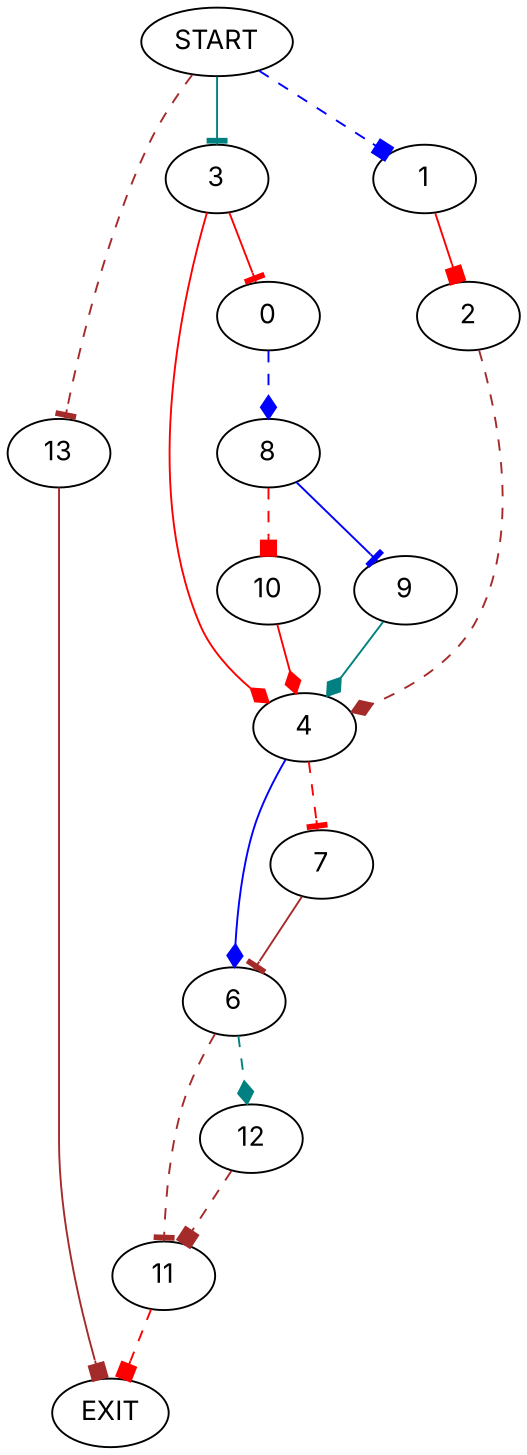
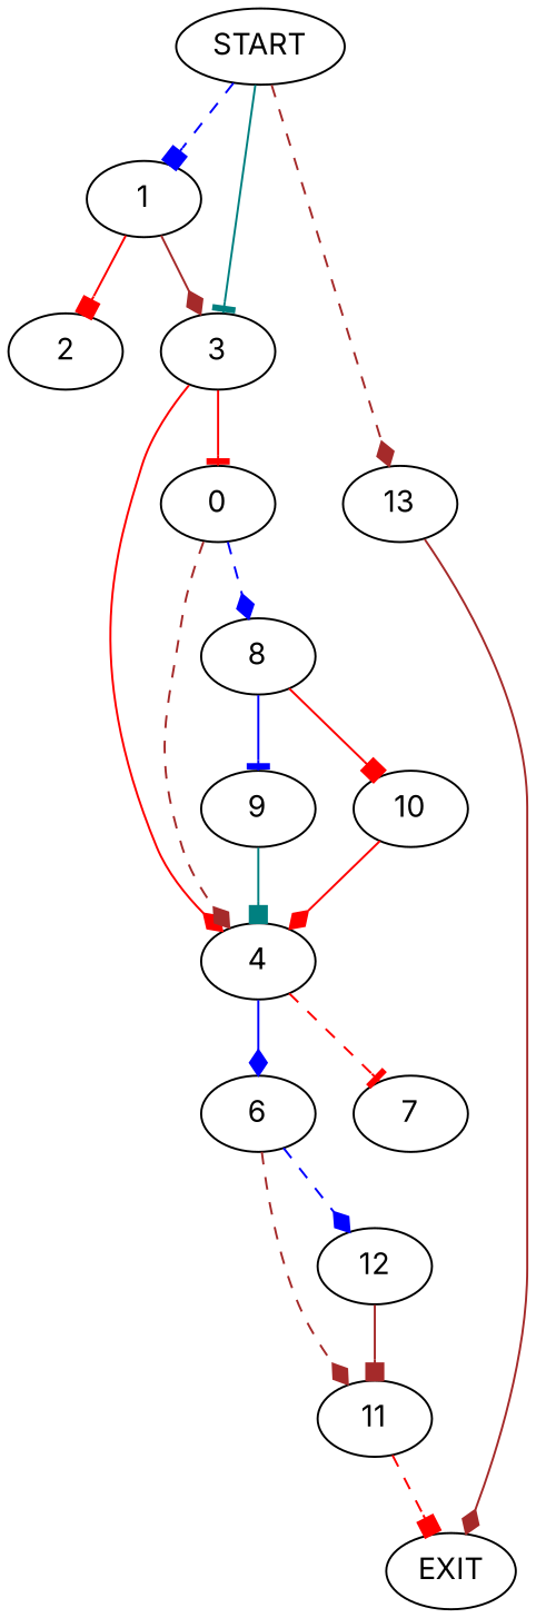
  digraph {
    fontname=Inter
    node [fontname=Inter]
    edge [arrowhead=diamond color=brown fontname=Inter style=solid]
    n1 [label=START]
    1
    13
    3
    2
    n6 [label=EXIT]
    4
    n8 [label=0]
    6
    7
    8
    11
    12
    9
    10
    n1 -> 1 [arrowhead=box color=blue style=dashed]
-   n1 -> 13 [arrowhead=tee style=dashed]
+   n1 -> 13 [style=dashed]
    n1 -> 3 [arrowhead=tee color=teal]
+   1 -> 3
    1 -> 2 [arrowhead=box color=red]
-   13 -> n6 [arrowhead=box]
+   13 -> n6
    3 -> 4 [color=red]
    3 -> n8 [arrowhead=tee color=red]
    4 -> 6 [color=blue]
    4 -> 7 [arrowhead=tee color=red style=dashed]
-   2 -> 4 [style=dashed]
+   n8 -> 4 [style=dashed]
    n8 -> 8 [color=blue style=dashed]
-   6 -> 11 [arrowhead=tee style=dashed]
-   6 -> 12 [color=teal style=dashed]
-   7 -> 6 [arrowhead=tee]
+   6 -> 11 [style=dashed]
+   6 -> 12 [color=blue style=dashed]
    8 -> 9 [arrowhead=tee color=blue]
-   8 -> 10 [arrowhead=box color=red style=dashed]
+   8 -> 10 [arrowhead=box color=red]
    11 -> n6 [arrowhead=box color=red style=dashed]
-   12 -> 11 [arrowhead=box style=dashed]
-   9 -> 4 [color=teal]
+   12 -> 11 [arrowhead=box]
+   9 -> 4 [arrowhead=box color=teal]
    10 -> 4 [color=red]
  }
